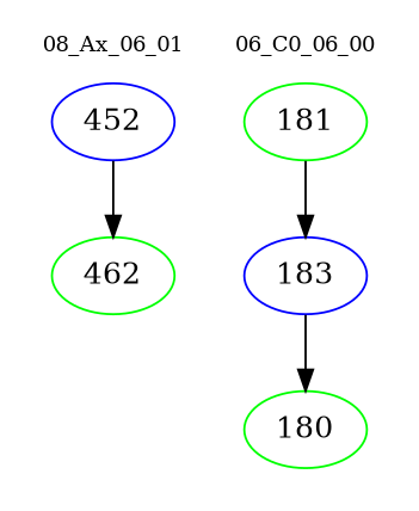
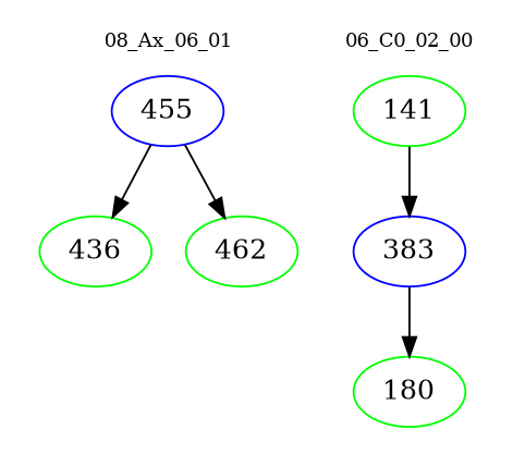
  digraph {
    node [color=green]
    edge [color=black]
-   n1 [color=blue label=452]
+   n1 [color=blue label=455]
+   n2 [label=436]
    n3 [label=462]
-   n4 [color=blue label=183]
-   n5 [label=181]
+   n4 [color=blue label=383]
+   n5 [label=141]
    n6 [label=180]
    subgraph cluster_1 {
      color=white
      fontsize=10
      label="08_Ax_06_01"
      n1
+     n2
      n3
    }
    subgraph cluster_2 {
      color=white
      fontsize=10
-     label="06_C0_06_00"
+     label="06_C0_02_00"
      n4
      n5
      n6
    }
+   n1 -> n2
    n1 -> n3
    n4 -> n6
    n5 -> n4
  }
